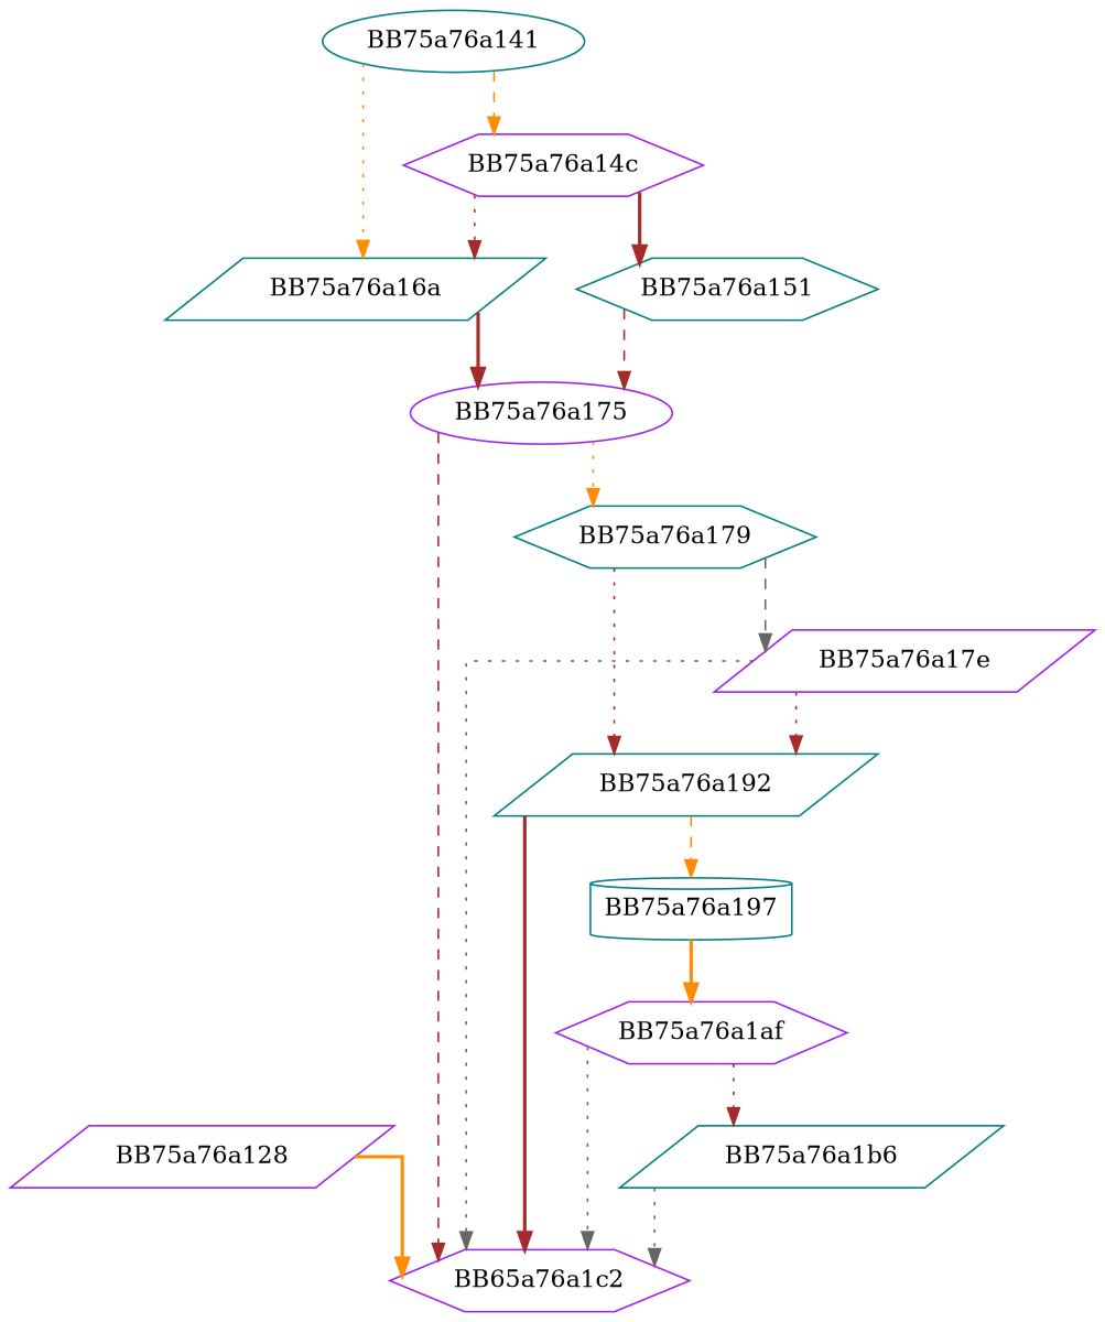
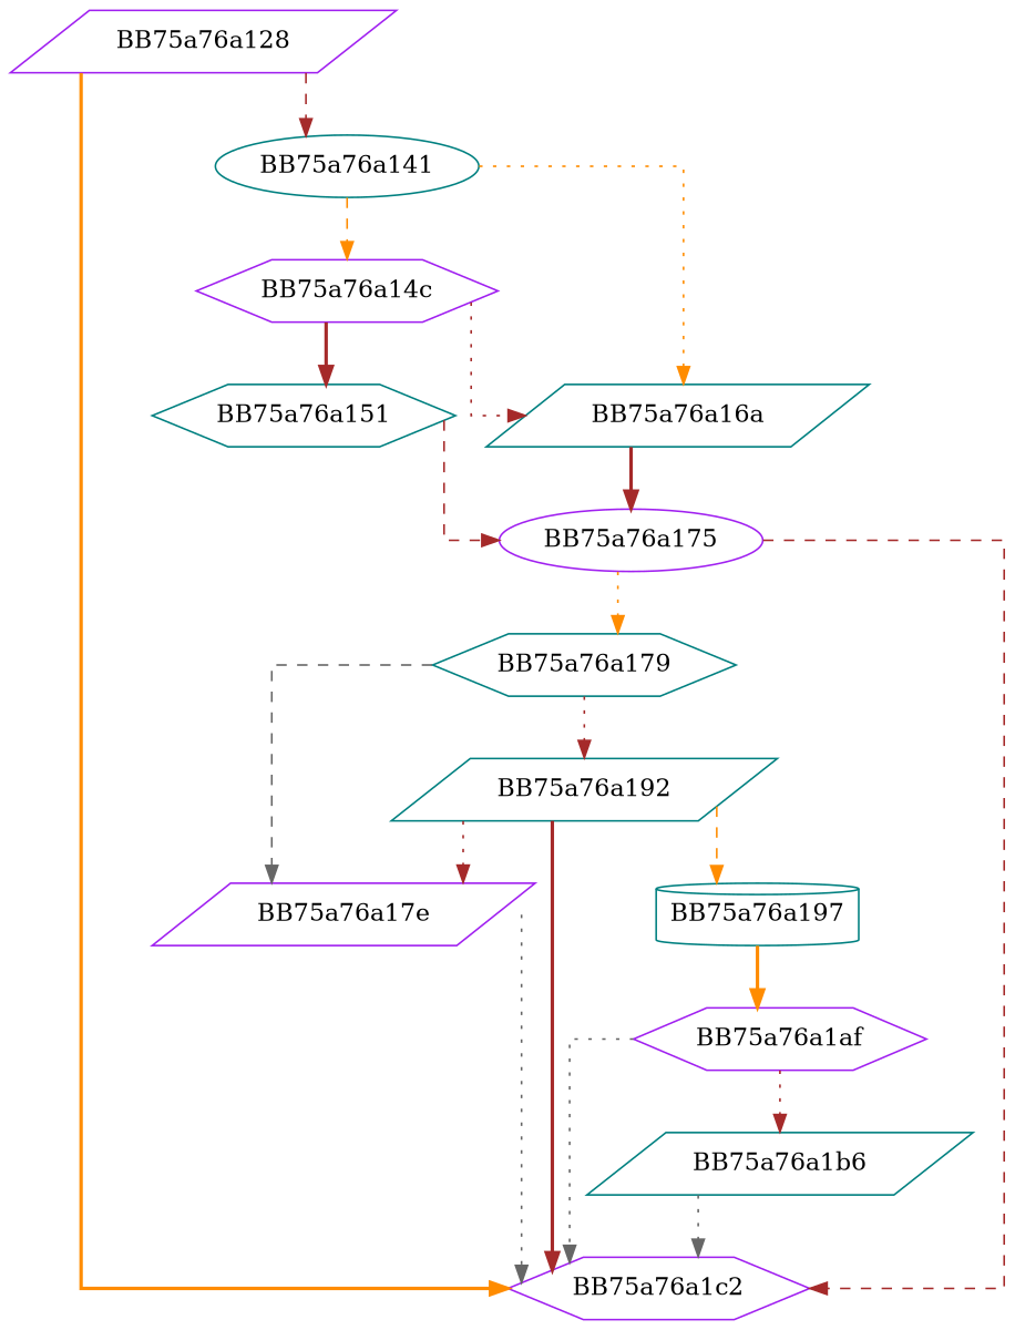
  digraph {
    splines=ortho
    node [color=teal shape=parallelogram]
    edge [color=brown style=dotted]
    BB75a76a128 [color=purple]
-   BB75a76a1c2 [color=purple shape=hexagon label=BB65a76a1c2]
+   BB75a76a1c2 [color=purple shape=hexagon]
    BB75a76a141 [shape=ellipse]
    BB75a76a16a
    BB75a76a14c [color=purple shape=hexagon]
    BB75a76a175 [color=purple shape=ellipse]
    BB75a76a151 [shape=hexagon]
    BB75a76a179 [shape=hexagon]
    BB75a76a192
    BB75a76a17e [color=purple]
    BB75a76a197 [shape=cylinder]
    BB75a76a1af [color=purple shape=hexagon]
    BB75a76a1b6
    BB75a76a128 -> BB75a76a1c2 [color=darkorange style=bold]
+   BB75a76a128 -> BB75a76a141 [style=dashed]
    BB75a76a141 -> BB75a76a16a [color=darkorange]
    BB75a76a141 -> BB75a76a14c [color=darkorange style=dashed]
    BB75a76a16a -> BB75a76a175 [style=bold]
    BB75a76a14c -> BB75a76a16a
    BB75a76a14c -> BB75a76a151 [style=bold]
    BB75a76a175 -> BB75a76a1c2 [style=dashed]
    BB75a76a175 -> BB75a76a179 [color=darkorange]
    BB75a76a151 -> BB75a76a175 [style=dashed]
    BB75a76a179 -> BB75a76a192
    BB75a76a179 -> BB75a76a17e [color=gray40 style=dashed]
    BB75a76a192 -> BB75a76a1c2 [style=bold]
    BB75a76a192 -> BB75a76a197 [color=darkorange style=dashed]
    BB75a76a17e -> BB75a76a1c2 [color=gray40]
-   BB75a76a17e -> BB75a76a192
+   BB75a76a192 -> BB75a76a17e
    BB75a76a197 -> BB75a76a1af [color=darkorange style=bold]
    BB75a76a1af -> BB75a76a1c2 [color=gray40]
    BB75a76a1af -> BB75a76a1b6
    BB75a76a1b6 -> BB75a76a1c2 [color=gray40]
  }
